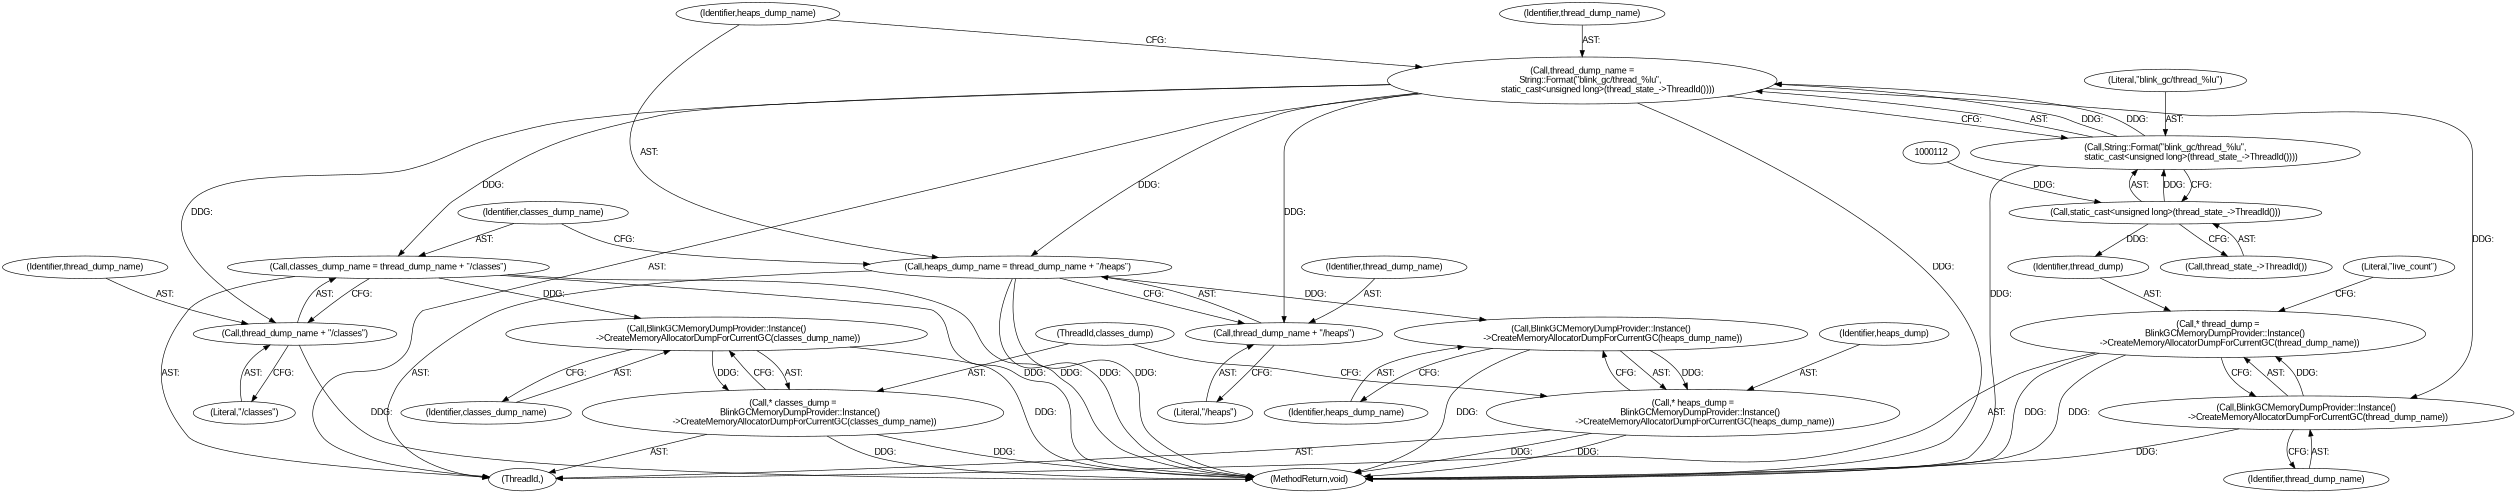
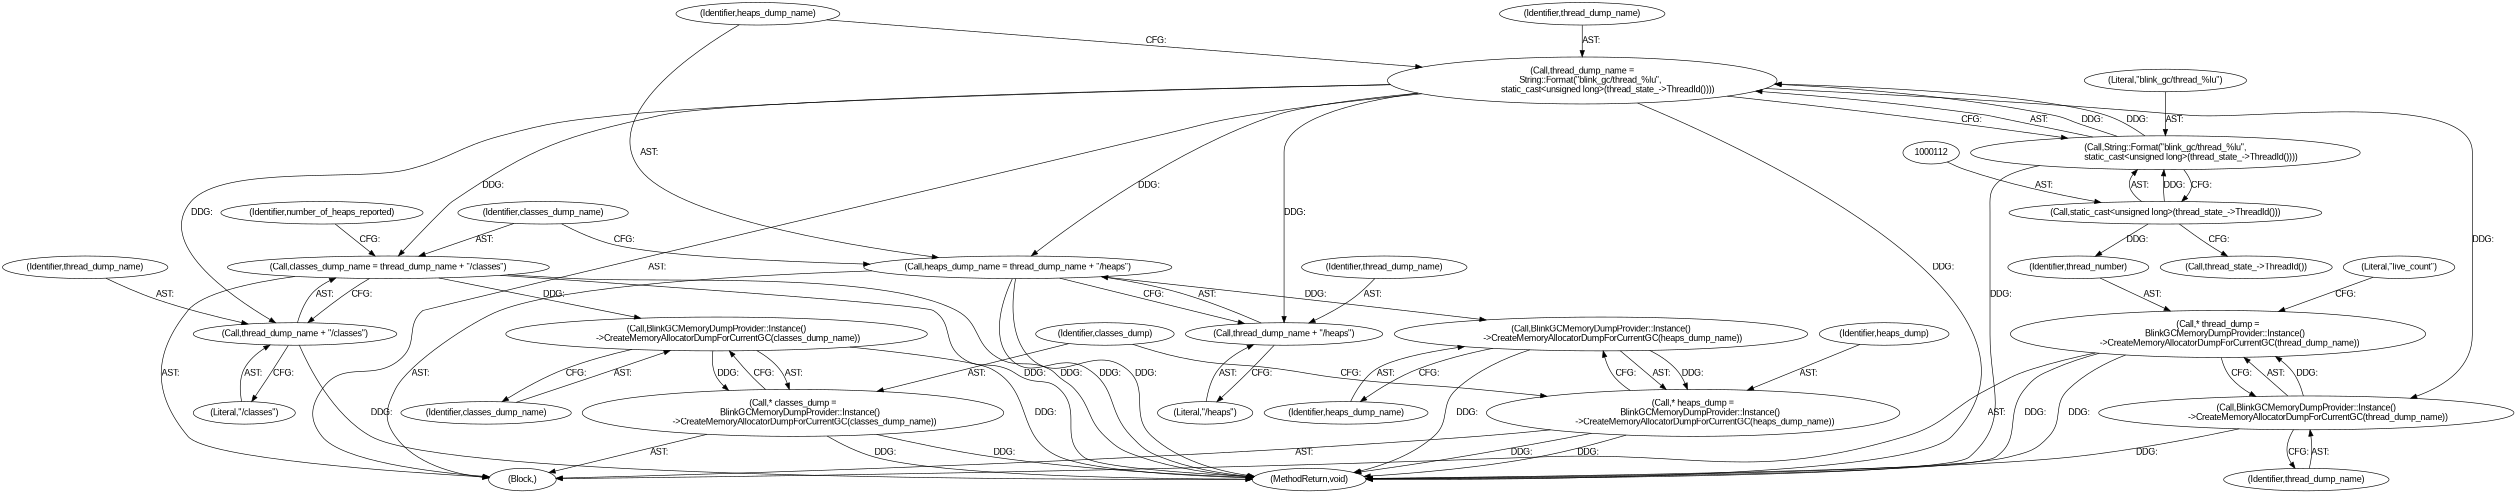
  digraph {
    fontname="Liberation Sans"
    node [fontname="Liberation Sans"]
    edge [fontname="Liberation Sans"]
    n1 [label="(Call,thread_dump_name =\n       String::Format(\"blink_gc/thread_%lu\",\n                      static_cast<unsigned long>(thread_state_->ThreadId())))"]
    n2 [label="(Call,String::Format(\"blink_gc/thread_%lu\",\n                      static_cast<unsigned long>(thread_state_->ThreadId())))"]
    n3 [label="(Call,heaps_dump_name = thread_dump_name + \"/heaps\")"]
    n4 [label="(Call,thread_dump_name + \"/heaps\")"]
    n5 [label="(Call,classes_dump_name = thread_dump_name + \"/classes\")"]
    n6 [label="(Call,thread_dump_name + \"/classes\")"]
    n7 [label="(Call,BlinkGCMemoryDumpProvider::Instance()\n          ->CreateMemoryAllocatorDumpForCurrentGC(thread_dump_name))"]
    n8 [label="(MethodReturn,void)"]
-   n9 [label="(ThreadId,)"]
+   n9 [label="(Block,)"]
    n10 [label="(Call,static_cast<unsigned long>(thread_state_->ThreadId()))"]
    n11 [label="(Call,BlinkGCMemoryDumpProvider::Instance()\n          ->CreateMemoryAllocatorDumpForCurrentGC(heaps_dump_name))"]
    n12 [label="(Literal,\"/heaps\")"]
    n13 [label="(Call,BlinkGCMemoryDumpProvider::Instance()\n          ->CreateMemoryAllocatorDumpForCurrentGC(classes_dump_name))"]
    n14 [label="(Literal,\"/classes\")"]
    n15 [label="(Call,* thread_dump =\n      BlinkGCMemoryDumpProvider::Instance()\n          ->CreateMemoryAllocatorDumpForCurrentGC(thread_dump_name))"]
    n16 [label="(Identifier,thread_dump_name)"]
    n17 [label="(Call,thread_state_->ThreadId())"]
-   n18 [label="(Identifier,thread_dump)"]
+   n18 [label="(Identifier,thread_number)"]
    n19 [label="(Call,* heaps_dump =\n      BlinkGCMemoryDumpProvider::Instance()\n          ->CreateMemoryAllocatorDumpForCurrentGC(heaps_dump_name))"]
    n20 [label="(Identifier,heaps_dump_name)"]
    n21 [label="(Call,* classes_dump =\n      BlinkGCMemoryDumpProvider::Instance()\n          ->CreateMemoryAllocatorDumpForCurrentGC(classes_dump_name))"]
    n22 [label="(Identifier,classes_dump_name)"]
    n23 [label="(Literal,\"blink_gc/thread_%lu\")"]
    n24 [label="(Identifier,thread_dump_name)"]
    n25 [label="(Identifier,classes_dump_name)"]
    n26 [label="(Identifier,heaps_dump_name)"]
-   n27 [label="(ThreadId,classes_dump)"]
+   n27 [label="(Identifier,classes_dump)"]
    n28 [label="(Identifier,thread_dump_name)"]
    n29 [label="(Literal,\"live_count\")"]
    n30 [label="(Identifier,thread_dump_name)"]
    n31 [label="(Identifier,heaps_dump)"]
+   n32 [label="(Identifier,number_of_heaps_reported)"]
    1000112
    n1 -> n2 [label="CFG: "]
    n1 -> n3 [label="DDG: "]
    n1 -> n4 [label="DDG: "]
    n1 -> n5 [label="DDG: "]
    n1 -> n6 [label="DDG: "]
    n1 -> n7 [label="DDG: "]
    n1 -> n8 [label="DDG: "]
    n1 -> n9 [label="AST: "]
    n2 -> n1 [label="AST: "]
    n2 -> n1 [label="DDG: "]
    n2 -> n1 [label="DDG: "]
    n2 -> n8 [label="DDG: "]
    n2 -> n10 [label="CFG: "]
    n3 -> n4 [label="CFG: "]
    n3 -> n8 [label="DDG: "]
    n3 -> n8 [label="DDG: "]
    n3 -> n9 [label="AST: "]
    n3 -> n11 [label="DDG: "]
    n4 -> n3 [label="AST: "]
    n4 -> n12 [label="CFG: "]
    n5 -> n6 [label="CFG: "]
    n5 -> n8 [label="DDG: "]
    n5 -> n8 [label="DDG: "]
    n5 -> n9 [label="AST: "]
    n5 -> n13 [label="DDG: "]
    n6 -> n5 [label="AST: "]
    n6 -> n8 [label="DDG: "]
    n6 -> n14 [label="CFG: "]
    n7 -> n8 [label="DDG: "]
    n7 -> n15 [label="AST: "]
    n7 -> n15 [label="DDG: "]
    n7 -> n16 [label="CFG: "]
    n10 -> n2 [label="AST: "]
    n10 -> n2 [label="DDG: "]
    n10 -> n17 [label="CFG: "]
    n10 -> n18 [label="DDG: "]
    n11 -> n8 [label="DDG: "]
    n11 -> n19 [label="AST: "]
    n11 -> n19 [label="DDG: "]
    n11 -> n20 [label="CFG: "]
    n12 -> n4 [label="AST: "]
    n13 -> n8 [label="DDG: "]
    n13 -> n21 [label="AST: "]
    n13 -> n21 [label="DDG: "]
    n13 -> n22 [label="CFG: "]
    n14 -> n6 [label="AST: "]
    n15 -> n7 [label="CFG: "]
    n15 -> n8 [label="DDG: "]
    n15 -> n8 [label="DDG: "]
    n15 -> n9 [label="AST: "]
    n16 -> n7 [label="AST: "]
-   n17 -> n10 [label="AST: "]
    n18 -> n15 [label="AST: "]
    n19 -> n8 [label="DDG: "]
    n19 -> n8 [label="DDG: "]
    n19 -> n9 [label="AST: "]
    n19 -> n11 [label="CFG: "]
    n20 -> n11 [label="AST: "]
    n21 -> n8 [label="DDG: "]
    n21 -> n8 [label="DDG: "]
    n21 -> n9 [label="AST: "]
    n21 -> n13 [label="CFG: "]
    n22 -> n13 [label="AST: "]
    n23 -> n2 [label="AST: "]
    n24 -> n6 [label="AST: "]
    n25 -> n3 [label="CFG: "]
    n25 -> n5 [label="AST: "]
    n26 -> n1 [label="CFG: "]
    n26 -> n3 [label="AST: "]
    n27 -> n19 [label="CFG: "]
    n27 -> n21 [label="AST: "]
    n28 -> n4 [label="AST: "]
    n29 -> n15 [label="CFG: "]
    n30 -> n1 [label="AST: "]
    n31 -> n19 [label="AST: "]
-   1000112 -> n10 [label="DDG: "]
+   n32 -> n5 [label="CFG: "]
+   1000112 -> n10 [label="AST: "]
  }
